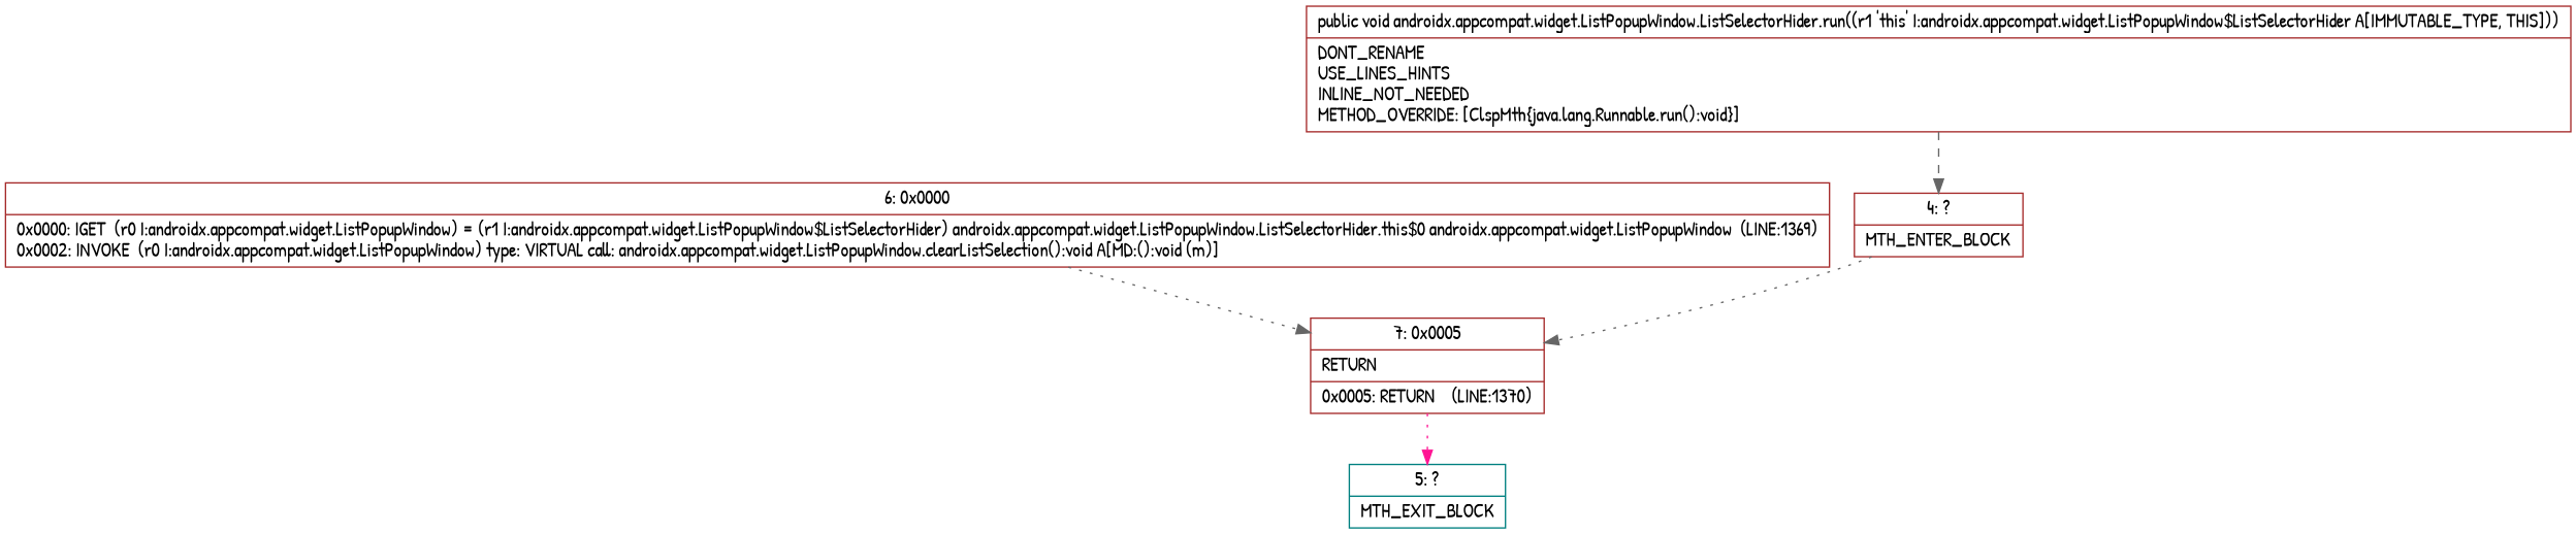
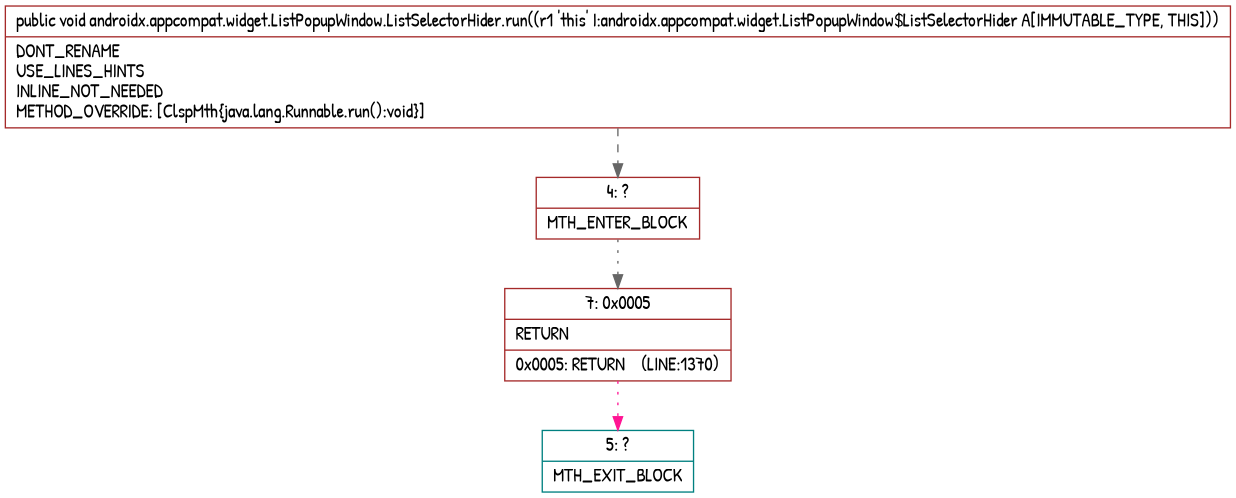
  digraph {
    fontname="Patrick Hand"
    node [color=brown fontname="Patrick Hand" shape=record]
    edge [color=gray40 fontname="Patrick Hand" style=dotted]
    n1 [label="{4\:\ ?|MTH_ENTER_BLOCK\l}"]
    n2 [label="{7\:\ 0x0005|RETURN\l|0x0005: RETURN    (LINE:1370)\l}"]
-   n3 [label="{6\:\ 0x0000|0x0000: IGET  (r0 I:androidx.appcompat.widget.ListPopupWindow) = (r1 I:androidx.appcompat.widget.ListPopupWindow$ListSelectorHider) androidx.appcompat.widget.ListPopupWindow.ListSelectorHider.this$0 androidx.appcompat.widget.ListPopupWindow  (LINE:1369)\l0x0002: INVOKE  (r0 I:androidx.appcompat.widget.ListPopupWindow) type: VIRTUAL call: androidx.appcompat.widget.ListPopupWindow.clearListSelection():void A[MD:():void (m)]\l}"]
    n4 [color=teal label="{5\:\ ?|MTH_EXIT_BLOCK\l}"]
    n5 [label="{public void androidx.appcompat.widget.ListPopupWindow.ListSelectorHider.run((r1 'this' I:androidx.appcompat.widget.ListPopupWindow$ListSelectorHider A[IMMUTABLE_TYPE, THIS]))  | DONT_RENAME\lUSE_LINES_HINTS\lINLINE_NOT_NEEDED\lMETHOD_OVERRIDE: [ClspMth\{java.lang.Runnable.run():void\}]\l}"]
    n1 -> n2
    n2 -> n4 [color=deeppink]
-   n3 -> n2
    n5 -> n1 [style=dashed]
  }
